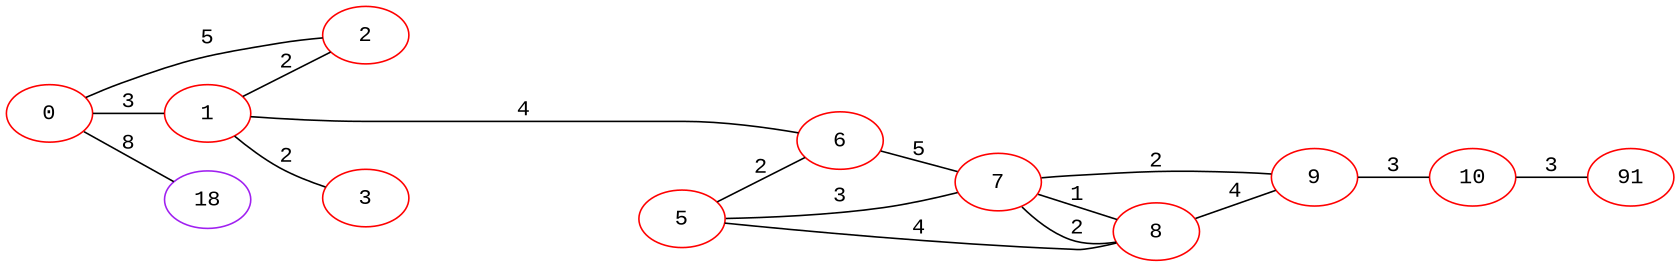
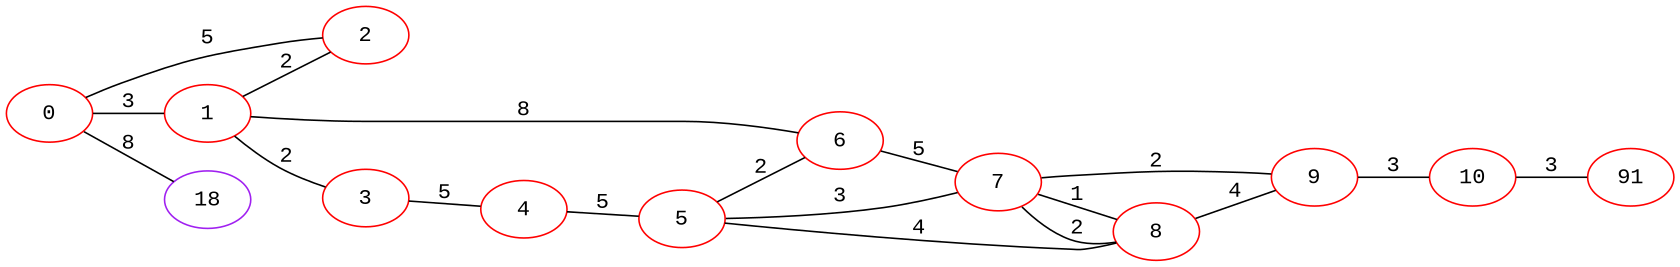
  graph {
    fontname="Liberation Mono"
    rankdir=LR
    node [color=red fontname="Liberation Mono" weight=1]
    edge [fontname="Liberation Mono"]
    0
    1
    2
    n4 [color=purple label=18 weight=4]
    3
    6
+   4
    7
    5
    8
    9
    10
    n13 [label=91]
    0 -- 1 [label=3]
    0 -- 2 [label=5]
    0 -- n4 [label=8]
    1 -- 2 [label=2]
    1 -- 3 [label=2]
-   1 -- 6 [label=4]
+   1 -- 6 [label=8]
+   3 -- 4 [label=5]
    6 -- 7 [label=5]
+   4 -- 5 [label=5]
    7 -- 8 [label=1]
    7 -- 8 [label=2]
    7 -- 9 [label=2]
    5 -- 6 [label=2]
    5 -- 7 [label=3]
    5 -- 8 [label=4]
    8 -- 9 [label=4]
    9 -- 10 [label=3]
    10 -- n13 [label=3]
  }
